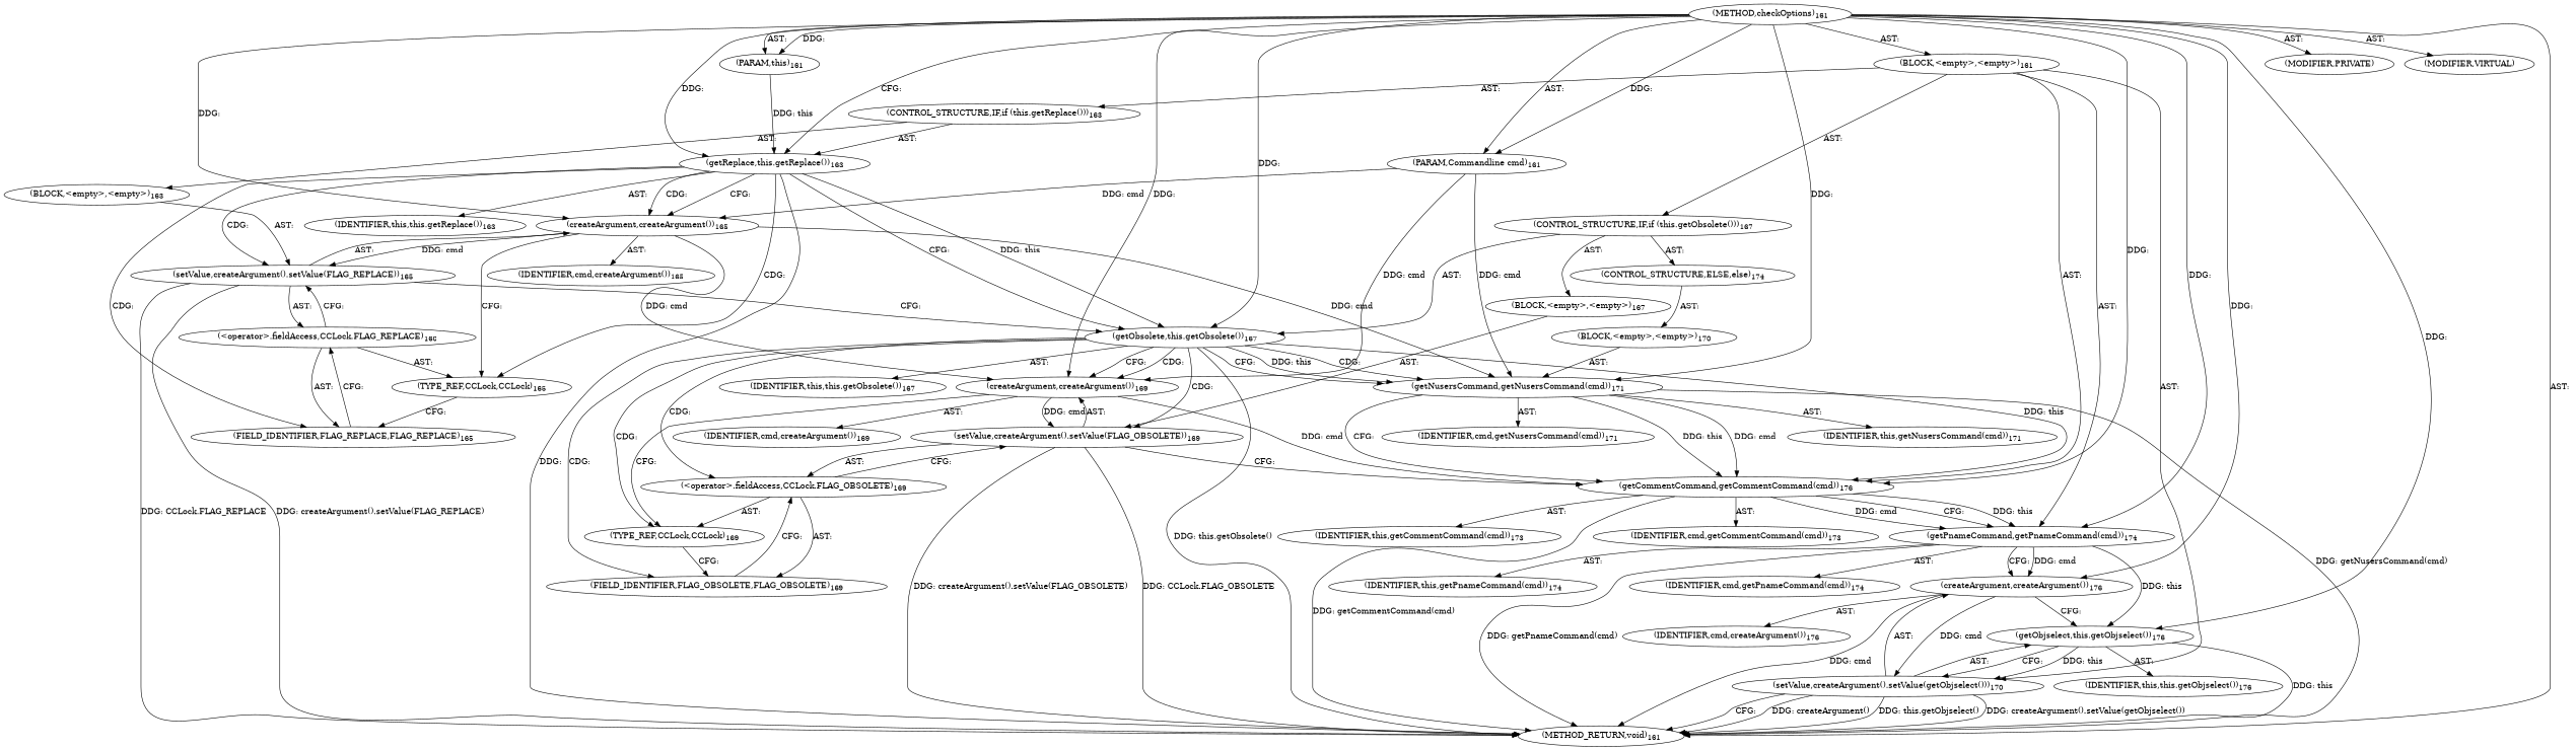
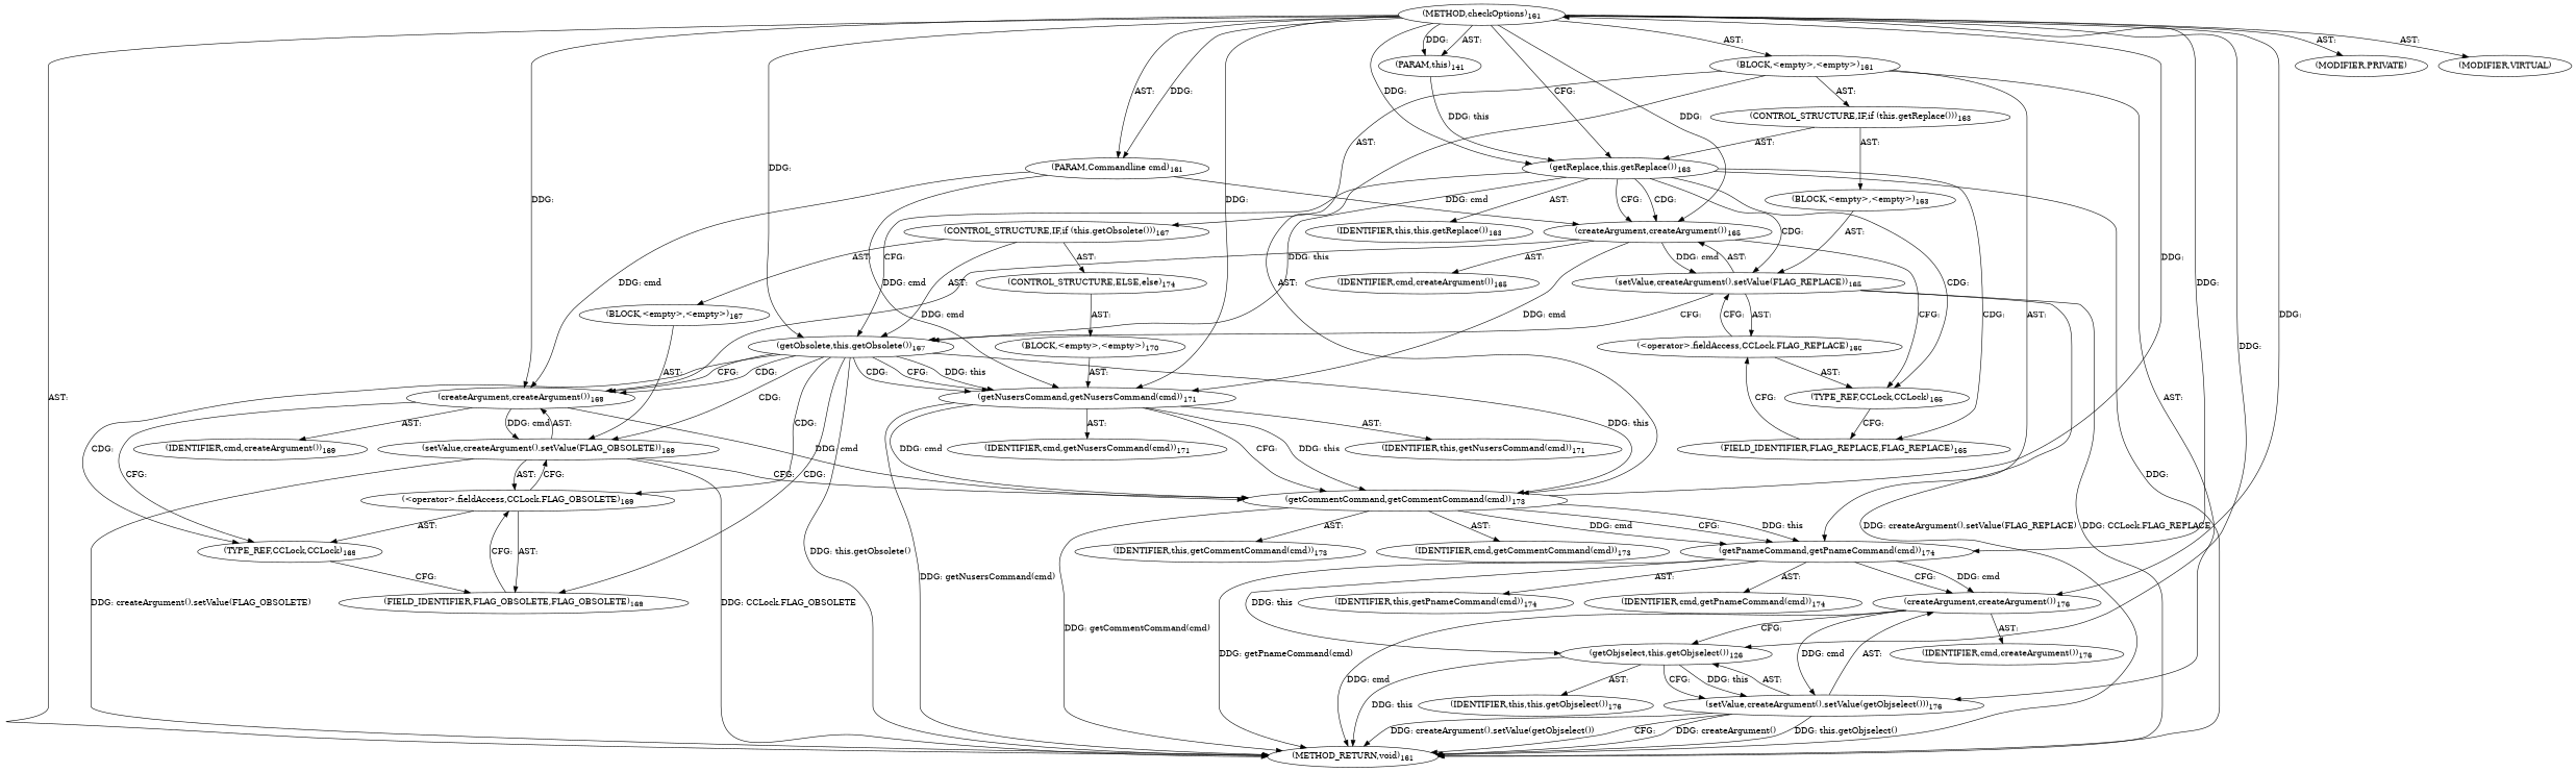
  digraph {
    n1 [label=<(METHOD,checkOptions)<SUB>161</SUB>>]
-   n2 [label=<(PARAM,this)<SUB>161</SUB>>]
+   n2 [label=<(PARAM,this)<SUB>141</SUB>>]
    n3 [label=<(PARAM,Commandline cmd)<SUB>161</SUB>>]
    n4 [label=<(BLOCK,&lt;empty&gt;,&lt;empty&gt;)<SUB>161</SUB>>]
    n5 [label=<(getReplace,this.getReplace())<SUB>163</SUB>>]
    n6 [label=<(createArgument,createArgument())<SUB>165</SUB>>]
    n7 [label=<(getObsolete,this.getObsolete())<SUB>167</SUB>>]
    n8 [label=<(createArgument,createArgument())<SUB>169</SUB>>]
    n9 [label=<(getNusersCommand,getNusersCommand(cmd))<SUB>171</SUB>>]
-   n10 [label=<(getCommentCommand,getCommentCommand(cmd))<SUB>176</SUB>>]
+   n10 [label=<(getCommentCommand,getCommentCommand(cmd))<SUB>173</SUB>>]
    n11 [label=<(getPnameCommand,getPnameCommand(cmd))<SUB>174</SUB>>]
    n12 [label=<(createArgument,createArgument())<SUB>176</SUB>>]
-   n13 [label=<(getObjselect,this.getObjselect())<SUB>176</SUB>>]
+   n13 [label=<(getObjselect,this.getObjselect())<SUB>126</SUB>>]
    n14 [label=<(MODIFIER,PRIVATE)>]
    n15 [label=<(MODIFIER,VIRTUAL)>]
    n16 [label=<(METHOD_RETURN,void)<SUB>161</SUB>>]
    n17 [label=<(CONTROL_STRUCTURE,IF,if (this.getReplace()))<SUB>163</SUB>>]
    n18 [label=<(CONTROL_STRUCTURE,IF,if (this.getObsolete()))<SUB>167</SUB>>]
-   n19 [label=<(setValue,createArgument().setValue(getObjselect()))<SUB>170</SUB>>]
+   n19 [label=<(setValue,createArgument().setValue(getObjselect()))<SUB>176</SUB>>]
    n20 [label=<(IDENTIFIER,this,this.getReplace())<SUB>163</SUB>>]
    n21 [label=<(setValue,createArgument().setValue(FLAG_REPLACE))<SUB>165</SUB>>]
    n22 [label=<(TYPE_REF,CCLock,CCLock)<SUB>165</SUB>>]
    n23 [label=<(FIELD_IDENTIFIER,FLAG_REPLACE,FLAG_REPLACE)<SUB>165</SUB>>]
    n24 [label=<(IDENTIFIER,cmd,createArgument())<SUB>165</SUB>>]
-   n25 [label=<(IDENTIFIER,this,this.getObsolete())<SUB>167</SUB>>]
    n26 [label=<(setValue,createArgument().setValue(FLAG_OBSOLETE))<SUB>169</SUB>>]
    n27 [label=<(&lt;operator&gt;.fieldAccess,CCLock.FLAG_OBSOLETE)<SUB>169</SUB>>]
    n28 [label=<(TYPE_REF,CCLock,CCLock)<SUB>169</SUB>>]
    n29 [label=<(FIELD_IDENTIFIER,FLAG_OBSOLETE,FLAG_OBSOLETE)<SUB>169</SUB>>]
    n30 [label=<(IDENTIFIER,cmd,createArgument())<SUB>169</SUB>>]
    n31 [label=<(IDENTIFIER,this,getNusersCommand(cmd))<SUB>171</SUB>>]
    n32 [label=<(IDENTIFIER,cmd,getNusersCommand(cmd))<SUB>171</SUB>>]
    n33 [label=<(IDENTIFIER,this,getCommentCommand(cmd))<SUB>173</SUB>>]
    n34 [label=<(IDENTIFIER,cmd,getCommentCommand(cmd))<SUB>173</SUB>>]
    n35 [label=<(IDENTIFIER,this,getPnameCommand(cmd))<SUB>174</SUB>>]
    n36 [label=<(IDENTIFIER,cmd,getPnameCommand(cmd))<SUB>174</SUB>>]
    n37 [label=<(IDENTIFIER,cmd,createArgument())<SUB>176</SUB>>]
    n38 [label=<(IDENTIFIER,this,this.getObjselect())<SUB>176</SUB>>]
    n39 [label=<(BLOCK,&lt;empty&gt;,&lt;empty&gt;)<SUB>163</SUB>>]
    n40 [label=<(BLOCK,&lt;empty&gt;,&lt;empty&gt;)<SUB>167</SUB>>]
    n41 [label=<(CONTROL_STRUCTURE,ELSE,else)<SUB>174</SUB>>]
    n42 [label=<(&lt;operator&gt;.fieldAccess,CCLock.FLAG_REPLACE)<SUB>160</SUB>>]
    n43 [label=<(BLOCK,&lt;empty&gt;,&lt;empty&gt;)<SUB>170</SUB>>]
    n1 -> n2 [label="AST: "]
    n1 -> n2 [label="DDG: "]
    n1 -> n3 [label="AST: "]
    n1 -> n3 [label="DDG: "]
    n1 -> n4 [label="AST: "]
    n1 -> n5 [label="CFG: "]
    n1 -> n5 [label="DDG: "]
    n1 -> n6 [label="DDG: "]
    n1 -> n7 [label="DDG: "]
    n1 -> n8 [label="DDG: "]
    n1 -> n9 [label="DDG: "]
-   n1 -> n10 [label="DDG: "]
+   n10 -> n1 [label="DDG: "]
    n1 -> n11 [label="DDG: "]
    n1 -> n12 [label="DDG: "]
    n1 -> n13 [label="DDG: "]
    n1 -> n14 [label="AST: "]
    n1 -> n15 [label="AST: "]
    n1 -> n16 [label="AST: "]
    n2 -> n5 [label="DDG: this"]
    n3 -> n6 [label="DDG: cmd"]
    n3 -> n8 [label="DDG: cmd"]
    n3 -> n9 [label="DDG: cmd"]
    n4 -> n10 [label="AST: "]
    n4 -> n11 [label="AST: "]
    n4 -> n17 [label="AST: "]
    n4 -> n18 [label="AST: "]
    n4 -> n19 [label="AST: "]
    n5 -> n6 [label="CFG: "]
    n5 -> n6 [label="CDG: "]
    n5 -> n7 [label="CFG: "]
    n5 -> n7 [label="DDG: this"]
    n5 -> n16 [label="DDG: "]
    n5 -> n20 [label="AST: "]
    n5 -> n21 [label="CDG: "]
    n5 -> n22 [label="CDG: "]
    n5 -> n23 [label="CDG: "]
    n6 -> n8 [label="DDG: cmd"]
    n6 -> n9 [label="DDG: cmd"]
    n6 -> n21 [label="DDG: cmd"]
    n6 -> n22 [label="CFG: "]
    n6 -> n24 [label="AST: "]
    n7 -> n8 [label="CFG: "]
    n7 -> n8 [label="CDG: "]
    n7 -> n9 [label="CFG: "]
    n7 -> n9 [label="DDG: this"]
    n7 -> n9 [label="CDG: "]
    n7 -> n10 [label="DDG: this"]
    n7 -> n16 [label="DDG: this.getObsolete()"]
-   n7 -> n25 [label="AST: "]
    n7 -> n26 [label="CDG: "]
    n7 -> n27 [label="CDG: "]
    n7 -> n28 [label="CDG: "]
    n7 -> n29 [label="CDG: "]
    n8 -> n10 [label="DDG: cmd"]
    n8 -> n26 [label="DDG: cmd"]
    n8 -> n28 [label="CFG: "]
    n8 -> n30 [label="AST: "]
    n9 -> n10 [label="CFG: "]
    n9 -> n10 [label="DDG: this"]
    n9 -> n10 [label="DDG: cmd"]
    n9 -> n16 [label="DDG: getNusersCommand(cmd)"]
    n9 -> n31 [label="AST: "]
    n9 -> n32 [label="AST: "]
    n10 -> n11 [label="CFG: "]
    n10 -> n11 [label="DDG: this"]
    n10 -> n11 [label="DDG: cmd"]
    n10 -> n16 [label="DDG: getCommentCommand(cmd)"]
    n10 -> n33 [label="AST: "]
    n10 -> n34 [label="AST: "]
    n11 -> n12 [label="CFG: "]
    n11 -> n12 [label="DDG: cmd"]
    n11 -> n13 [label="DDG: this"]
    n11 -> n16 [label="DDG: getPnameCommand(cmd)"]
    n11 -> n35 [label="AST: "]
    n11 -> n36 [label="AST: "]
    n12 -> n13 [label="CFG: "]
    n12 -> n16 [label="DDG: cmd"]
    n12 -> n19 [label="DDG: cmd"]
    n12 -> n37 [label="AST: "]
    n13 -> n16 [label="DDG: this"]
    n13 -> n19 [label="CFG: "]
    n13 -> n19 [label="DDG: this"]
    n13 -> n38 [label="AST: "]
    n17 -> n5 [label="AST: "]
    n17 -> n39 [label="AST: "]
    n18 -> n7 [label="AST: "]
    n18 -> n40 [label="AST: "]
    n18 -> n41 [label="AST: "]
    n19 -> n12 [label="AST: "]
    n19 -> n13 [label="AST: "]
    n19 -> n16 [label="CFG: "]
    n19 -> n16 [label="DDG: createArgument()"]
    n19 -> n16 [label="DDG: this.getObjselect()"]
    n19 -> n16 [label="DDG: createArgument().setValue(getObjselect())"]
    n21 -> n6 [label="AST: "]
    n21 -> n7 [label="CFG: "]
    n21 -> n16 [label="DDG: CCLock.FLAG_REPLACE"]
    n21 -> n16 [label="DDG: createArgument().setValue(FLAG_REPLACE)"]
    n21 -> n42 [label="AST: "]
    n22 -> n23 [label="CFG: "]
    n23 -> n42 [label="CFG: "]
    n26 -> n8 [label="AST: "]
    n26 -> n10 [label="CFG: "]
    n26 -> n16 [label="DDG: CCLock.FLAG_OBSOLETE"]
    n26 -> n16 [label="DDG: createArgument().setValue(FLAG_OBSOLETE)"]
    n26 -> n27 [label="AST: "]
    n27 -> n26 [label="CFG: "]
    n27 -> n28 [label="AST: "]
    n27 -> n29 [label="AST: "]
    n28 -> n29 [label="CFG: "]
    n29 -> n27 [label="CFG: "]
    n39 -> n21 [label="AST: "]
    n40 -> n26 [label="AST: "]
    n41 -> n43 [label="AST: "]
    n42 -> n21 [label="CFG: "]
    n42 -> n22 [label="AST: "]
-   n42 -> n23 [label="AST: "]
    n43 -> n9 [label="AST: "]
  }
